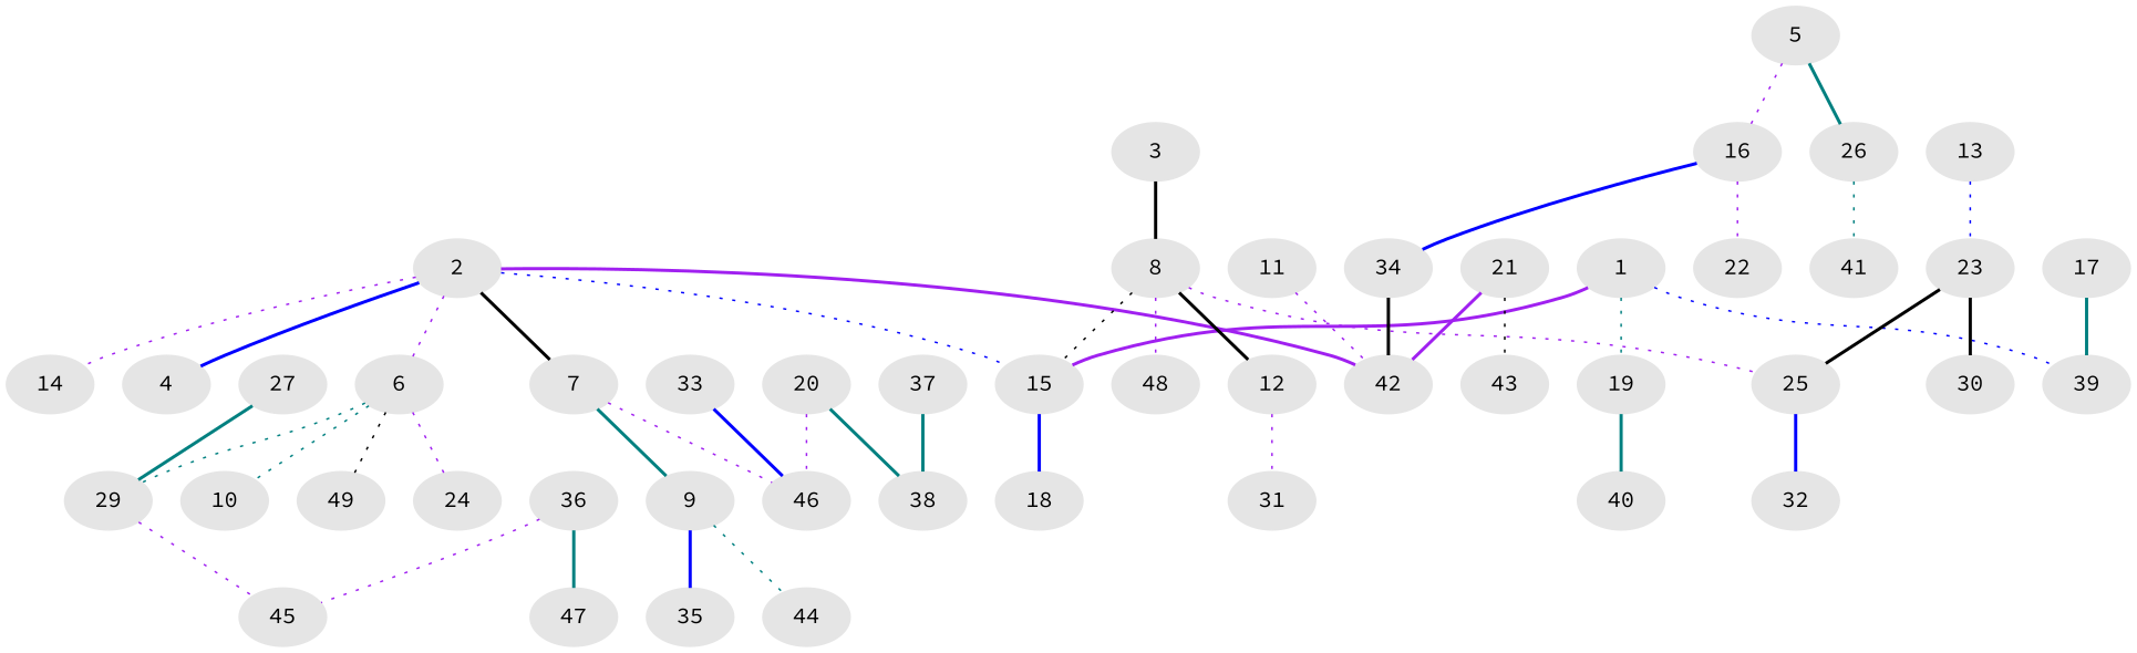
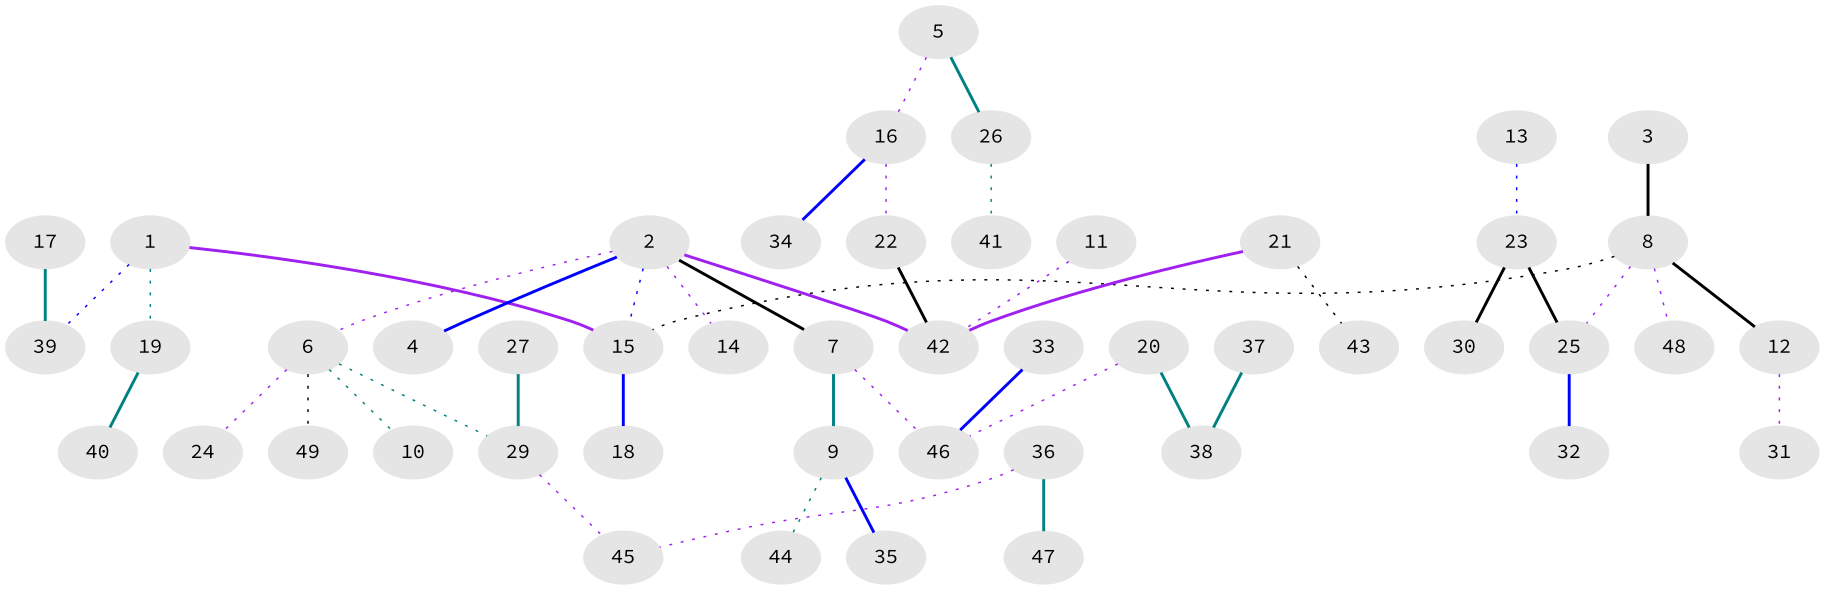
  graph {
    fontname="Source Code Pro"
    node [color=gray90 fontname="Source Code Pro" style=filled]
    edge [color=purple fontname="Source Code Pro" style=dotted weight=1.0]
    1
    15
    19
    39
    18
    40
    2
    4
    6
    7
    14
    42
    10
    24
    29
    49
    9
    46
    3
    8
    12
    25
    48
    5
    16
    26
    22
    34
    41
    45
    35
    44
    31
    32
    11
    13
    23
    30
    17
    20
    38
    21
    43
    27
    33
    36
    47
    37
    1 -- 15 [style=bold]
    1 -- 19 [color=teal]
    1 -- 39 [color=blue]
    15 -- 18 [color=blue style=bold]
    19 -- 40 [color=teal style=bold]
    2 -- 15 [color=blue]
    2 -- 4 [color=blue style=bold]
    2 -- 6
    2 -- 7 [color=black style=bold]
    2 -- 14
    2 -- 42 [style=bold]
    6 -- 10 [color=teal]
    6 -- 24
    6 -- 29 [color=teal]
    6 -- 49 [color=black]
    7 -- 9 [color=teal style=bold]
    7 -- 46
    29 -- 45
    9 -- 35 [color=blue style=bold]
    9 -- 44 [color=teal]
    3 -- 8 [color=black style=bold]
    8 -- 15 [color=black]
    8 -- 12 [color=black style=bold]
    8 -- 25
    8 -- 48
    12 -- 31
    25 -- 32 [color=blue style=bold]
    5 -- 16
    5 -- 26 [color=teal style=bold]
    16 -- 22
    16 -- 34 [color=blue style=bold]
    26 -- 41 [color=teal]
-   34 -- 42 [color=black style=bold]
+   22 -- 42 [color=black style=bold]
    11 -- 42
    13 -- 23 [color=blue]
    23 -- 25 [color=black style=bold]
    23 -- 30 [color=black style=bold]
    17 -- 39 [color=teal style=bold]
    20 -- 46
    20 -- 38 [color=teal style=bold]
    21 -- 42 [style=bold]
    21 -- 43 [color=black]
    27 -- 29 [color=teal style=bold]
    33 -- 46 [color=blue style=bold]
    36 -- 45
    36 -- 47 [color=teal style=bold]
    37 -- 38 [color=teal style=bold]
  }
